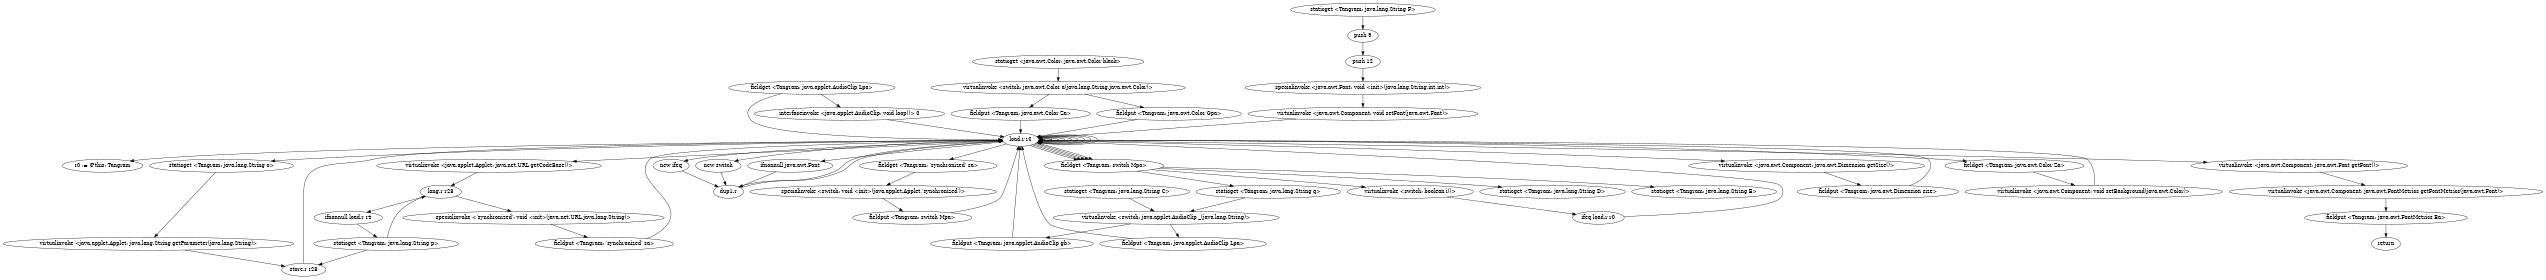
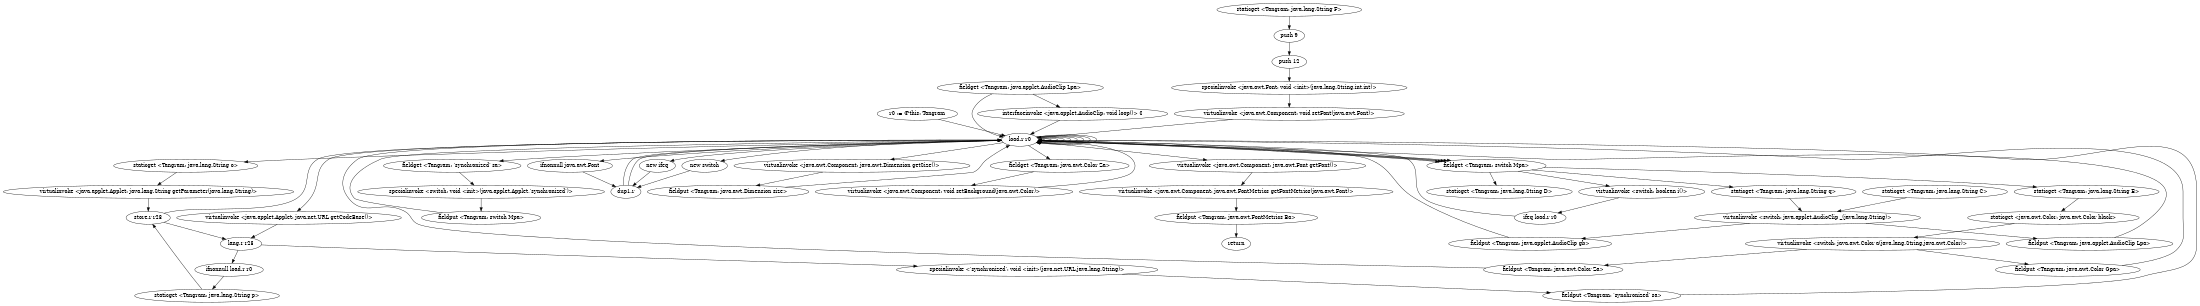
  digraph {
    "r0 := @this: Tangram"
    "load.r r0"
    "staticget <Tangram: java.lang.String o>"
    n4 [label="new ifeq"]
    "virtualinvoke <java.applet.Applet: java.net.URL getCodeBase()>"
    "new switch"
    "fieldget <Tangram: 'synchronized' sa>"
    "fieldget <Tangram: switch Mpa>"
    "virtualinvoke <java.awt.Component: java.awt.Dimension getSize()>"
    "fieldget <Tangram: java.awt.Color Za>"
    n11 [label="ifnonnull java.awt.Font"]
    "virtualinvoke <java.awt.Component: java.awt.Font getFont()>"
    "virtualinvoke <java.applet.Applet: java.lang.String getParameter(java.lang.String)>"
    "dup1.r"
    n15 [label="lang.r r28"]
    "specialinvoke <switch: void <init>(java.applet.Applet,'synchronized')>"
    "staticget <Tangram: java.lang.String q>"
    "virtualinvoke <switch: boolean i()>"
    "staticget <Tangram: java.lang.String D>"
    "staticget <Tangram: java.lang.String E>"
    "fieldget <Tangram: java.applet.AudioClip Lpa>"
    "interfaceinvoke <java.applet.AudioClip: void loop()> 0"
    "fieldput <Tangram: java.awt.Dimension size>"
    "virtualinvoke <java.awt.Component: void setBackground(java.awt.Color)>"
    "virtualinvoke <java.awt.Component: java.awt.FontMetrics getFontMetrics(java.awt.Font)>"
    "store.r r28"
-   "ifnonnull load.r r0" [label="ifnonnull load.r r4"]
+   "ifnonnull load.r r0"
    "specialinvoke <'synchronized': void <init>(java.net.URL,java.lang.String)>"
    "staticget <Tangram: java.lang.String p>"
    "fieldput <Tangram: 'synchronized' sa>"
    n31 [label="push 9"]
    "staticget <Tangram: java.lang.String F>"
    "fieldput <Tangram: switch Mpa>"
    "virtualinvoke <switch: java.applet.AudioClip _(java.lang.String)>"
    "ifeq load.r r0"
    "staticget <Tangram: java.lang.String C>"
    "staticget <java.awt.Color: java.awt.Color black>"
    "fieldput <Tangram: java.applet.AudioClip gb>"
    "fieldput <Tangram: java.applet.AudioClip Lpa>"
    "virtualinvoke <switch: java.awt.Color a(java.lang.String,java.awt.Color)>"
    "fieldput <Tangram: java.awt.Color Za>"
    "fieldput <Tangram: java.awt.Color Gpa>"
    "push 12"
    "specialinvoke <java.awt.Font: void <init>(java.lang.String,int,int)>"
    "virtualinvoke <java.awt.Component: void setFont(java.awt.Font)>"
    "fieldput <Tangram: java.awt.FontMetrics Ba>"
    return
-   "load.r r0" -> "r0 := @this: Tangram"
+   "r0 := @this: Tangram" -> "load.r r0"
    "load.r r0" -> "load.r r0"
    "load.r r0" -> "load.r r0"
    "load.r r0" -> "load.r r0"
    "load.r r0" -> "load.r r0"
    "load.r r0" -> "load.r r0"
    "load.r r0" -> "load.r r0"
    "load.r r0" -> "load.r r0"
    "load.r r0" -> "load.r r0"
    "load.r r0" -> "load.r r0"
    "load.r r0" -> "staticget <Tangram: java.lang.String o>"
    "load.r r0" -> n4
    "load.r r0" -> "virtualinvoke <java.applet.Applet: java.net.URL getCodeBase()>"
    "load.r r0" -> "new switch"
    "load.r r0" -> "fieldget <Tangram: 'synchronized' sa>"
    "load.r r0" -> "fieldget <Tangram: switch Mpa>"
    "load.r r0" -> "fieldget <Tangram: switch Mpa>"
    "load.r r0" -> "fieldget <Tangram: switch Mpa>"
    "load.r r0" -> "fieldget <Tangram: switch Mpa>"
    "load.r r0" -> "fieldget <Tangram: switch Mpa>"
    "load.r r0" -> "virtualinvoke <java.awt.Component: java.awt.Dimension getSize()>"
    "load.r r0" -> "fieldget <Tangram: java.awt.Color Za>"
    "load.r r0" -> n11
    "load.r r0" -> "virtualinvoke <java.awt.Component: java.awt.Font getFont()>"
    "staticget <Tangram: java.lang.String o>" -> "virtualinvoke <java.applet.Applet: java.lang.String getParameter(java.lang.String)>"
    n4 -> "dup1.r"
    "virtualinvoke <java.applet.Applet: java.net.URL getCodeBase()>" -> n15
    "new switch" -> "dup1.r"
    "fieldget <Tangram: 'synchronized' sa>" -> "specialinvoke <switch: void <init>(java.applet.Applet,'synchronized')>"
    "fieldget <Tangram: switch Mpa>" -> "staticget <Tangram: java.lang.String q>"
    "fieldget <Tangram: switch Mpa>" -> "virtualinvoke <switch: boolean i()>"
    "fieldget <Tangram: switch Mpa>" -> "staticget <Tangram: java.lang.String D>"
    "fieldget <Tangram: switch Mpa>" -> "staticget <Tangram: java.lang.String E>"
    "virtualinvoke <java.awt.Component: java.awt.Dimension getSize()>" -> "fieldput <Tangram: java.awt.Dimension size>"
    "fieldget <Tangram: java.awt.Color Za>" -> "virtualinvoke <java.awt.Component: void setBackground(java.awt.Color)>"
    n11 -> "dup1.r"
    "virtualinvoke <java.awt.Component: java.awt.Font getFont()>" -> "virtualinvoke <java.awt.Component: java.awt.FontMetrics getFontMetrics(java.awt.Font)>"
    "virtualinvoke <java.applet.Applet: java.lang.String getParameter(java.lang.String)>" -> "store.r r28"
    "dup1.r" -> "load.r r0"
    "dup1.r" -> "load.r r0"
    n15 -> "ifnonnull load.r r0"
    n15 -> "specialinvoke <'synchronized': void <init>(java.net.URL,java.lang.String)>"
    "specialinvoke <switch: void <init>(java.applet.Applet,'synchronized')>" -> "fieldput <Tangram: switch Mpa>"
    "staticget <Tangram: java.lang.String q>" -> "virtualinvoke <switch: java.applet.AudioClip _(java.lang.String)>"
    "virtualinvoke <switch: boolean i()>" -> "ifeq load.r r0"
+   "staticget <Tangram: java.lang.String E>" -> "staticget <java.awt.Color: java.awt.Color black>"
    "fieldget <Tangram: java.applet.AudioClip Lpa>" -> "load.r r0"
    "fieldget <Tangram: java.applet.AudioClip Lpa>" -> "interfaceinvoke <java.applet.AudioClip: void loop()> 0"
    "interfaceinvoke <java.applet.AudioClip: void loop()> 0" -> "load.r r0"
    "fieldput <Tangram: java.awt.Dimension size>" -> "load.r r0"
    "virtualinvoke <java.awt.Component: void setBackground(java.awt.Color)>" -> "load.r r0"
    "virtualinvoke <java.awt.Component: java.awt.FontMetrics getFontMetrics(java.awt.Font)>" -> "fieldput <Tangram: java.awt.FontMetrics Ba>"
    "store.r r28" -> "load.r r0"
-   "staticget <Tangram: java.lang.String p>" -> n15
+   "store.r r28" -> n15
    "ifnonnull load.r r0" -> "staticget <Tangram: java.lang.String p>"
    "specialinvoke <'synchronized': void <init>(java.net.URL,java.lang.String)>" -> "fieldput <Tangram: 'synchronized' sa>"
    "staticget <Tangram: java.lang.String p>" -> "store.r r28"
    "fieldput <Tangram: 'synchronized' sa>" -> "load.r r0"
    n31 -> "push 12"
    "staticget <Tangram: java.lang.String F>" -> n31
    "fieldput <Tangram: switch Mpa>" -> "load.r r0"
    "virtualinvoke <switch: java.applet.AudioClip _(java.lang.String)>" -> "fieldput <Tangram: java.applet.AudioClip gb>"
    "virtualinvoke <switch: java.applet.AudioClip _(java.lang.String)>" -> "fieldput <Tangram: java.applet.AudioClip Lpa>"
    "ifeq load.r r0" -> "load.r r0"
    "staticget <Tangram: java.lang.String C>" -> "virtualinvoke <switch: java.applet.AudioClip _(java.lang.String)>"
    "staticget <java.awt.Color: java.awt.Color black>" -> "virtualinvoke <switch: java.awt.Color a(java.lang.String,java.awt.Color)>"
    "fieldput <Tangram: java.applet.AudioClip gb>" -> "load.r r0"
    "fieldput <Tangram: java.applet.AudioClip Lpa>" -> "load.r r0"
    "virtualinvoke <switch: java.awt.Color a(java.lang.String,java.awt.Color)>" -> "fieldput <Tangram: java.awt.Color Za>"
    "virtualinvoke <switch: java.awt.Color a(java.lang.String,java.awt.Color)>" -> "fieldput <Tangram: java.awt.Color Gpa>"
    "fieldput <Tangram: java.awt.Color Za>" -> "load.r r0"
    "fieldput <Tangram: java.awt.Color Gpa>" -> "load.r r0"
    "push 12" -> "specialinvoke <java.awt.Font: void <init>(java.lang.String,int,int)>"
    "specialinvoke <java.awt.Font: void <init>(java.lang.String,int,int)>" -> "virtualinvoke <java.awt.Component: void setFont(java.awt.Font)>"
    "virtualinvoke <java.awt.Component: void setFont(java.awt.Font)>" -> "load.r r0"
    "fieldput <Tangram: java.awt.FontMetrics Ba>" -> return
  }
